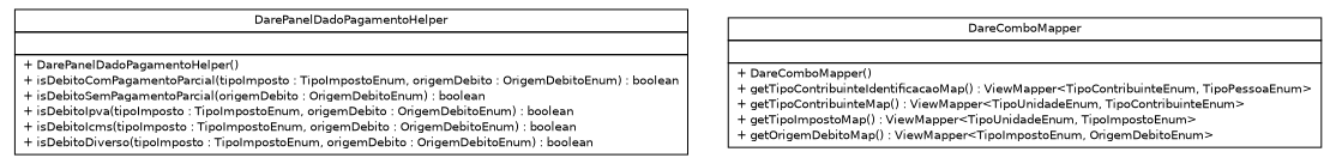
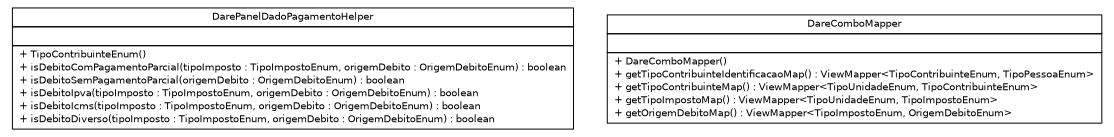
  digraph {
    nodesep=0.25
    ranksep=0.5
    fontname="DejaVu Sans"
    node [fontcolor=black fontname="DejaVu Sans" fontsize=10.0 shape=plaintext]
-   n1 [label=<<table title="br.gov.to.sefaz.arr.parametros.managedbean.mapper.DarePanelDadoPagamentoHelper" border="0" cellborder="1" cellspacing="0" cellpadding="2" port="p" href="./DarePanelDadoPagamentoHelper.html"> 		<tr><td><table border="0" cellspacing="0" cellpadding="1"> <tr><td align="center" balign="center"> DarePanelDadoPagamentoHelper </td></tr> 		</table></td></tr> 		<tr><td><table border="0" cellspacing="0" cellpadding="1"> <tr><td align="left" balign="left">  </td></tr> 		</table></td></tr> 		<tr><td><table border="0" cellspacing="0" cellpadding="1"> <tr><td align="left" balign="left"> + DarePanelDadoPagamentoHelper() </td></tr> <tr><td align="left" balign="left"> + isDebitoComPagamentoParcial(tipoImposto : TipoImpostoEnum, origemDebito : OrigemDebitoEnum) : boolean </td></tr> <tr><td align="left" balign="left"> + isDebitoSemPagamentoParcial(origemDebito : OrigemDebitoEnum) : boolean </td></tr> <tr><td align="left" balign="left"> + isDebitoIpva(tipoImposto : TipoImpostoEnum, origemDebito : OrigemDebitoEnum) : boolean </td></tr> <tr><td align="left" balign="left"> + isDebitoIcms(tipoImposto : TipoImpostoEnum, origemDebito : OrigemDebitoEnum) : boolean </td></tr> <tr><td align="left" balign="left"> + isDebitoDiverso(tipoImposto : TipoImpostoEnum, origemDebito : OrigemDebitoEnum) : boolean </td></tr> 		</table></td></tr> 		</table>>]
+   n1 [label=<<table title="br.gov.to.sefaz.arr.parametros.managedbean.mapper.DarePanelDadoPagamentoHelper" border="0" cellborder="1" cellspacing="0" cellpadding="2" port="p" href="./DarePanelDadoPagamentoHelper.html"> 		<tr><td><table border="0" cellspacing="0" cellpadding="1"> <tr><td align="center" balign="center"> DarePanelDadoPagamentoHelper </td></tr> 		</table></td></tr> 		<tr><td><table border="0" cellspacing="0" cellpadding="1"> <tr><td align="left" balign="left">  </td></tr> 		</table></td></tr> 		<tr><td><table border="0" cellspacing="0" cellpadding="1"> <tr><td align="left" balign="left"> + TipoContribuinteEnum() </td></tr> <tr><td align="left" balign="left"> + isDebitoComPagamentoParcial(tipoImposto : TipoImpostoEnum, origemDebito : OrigemDebitoEnum) : boolean </td></tr> <tr><td align="left" balign="left"> + isDebitoSemPagamentoParcial(origemDebito : OrigemDebitoEnum) : boolean </td></tr> <tr><td align="left" balign="left"> + isDebitoIpva(tipoImposto : TipoImpostoEnum, origemDebito : OrigemDebitoEnum) : boolean </td></tr> <tr><td align="left" balign="left"> + isDebitoIcms(tipoImposto : TipoImpostoEnum, origemDebito : OrigemDebitoEnum) : boolean </td></tr> <tr><td align="left" balign="left"> + isDebitoDiverso(tipoImposto : TipoImpostoEnum, origemDebito : OrigemDebitoEnum) : boolean </td></tr> 		</table></td></tr> 		</table>>]
    n2 [label=<<table title="br.gov.to.sefaz.arr.parametros.managedbean.mapper.DareComboMapper" border="0" cellborder="1" cellspacing="0" cellpadding="2" port="p" href="./DareComboMapper.html"> 		<tr><td><table border="0" cellspacing="0" cellpadding="1"> <tr><td align="center" balign="center"> DareComboMapper </td></tr> 		</table></td></tr> 		<tr><td><table border="0" cellspacing="0" cellpadding="1"> <tr><td align="left" balign="left">  </td></tr> 		</table></td></tr> 		<tr><td><table border="0" cellspacing="0" cellpadding="1"> <tr><td align="left" balign="left"> + DareComboMapper() </td></tr> <tr><td align="left" balign="left"> + getTipoContribuinteIdentificacaoMap() : ViewMapper&lt;TipoContribuinteEnum, TipoPessoaEnum&gt; </td></tr> <tr><td align="left" balign="left"> + getTipoContribuinteMap() : ViewMapper&lt;TipoUnidadeEnum, TipoContribuinteEnum&gt; </td></tr> <tr><td align="left" balign="left"> + getTipoImpostoMap() : ViewMapper&lt;TipoUnidadeEnum, TipoImpostoEnum&gt; </td></tr> <tr><td align="left" balign="left"> + getOrigemDebitoMap() : ViewMapper&lt;TipoImpostoEnum, OrigemDebitoEnum&gt; </td></tr> 		</table></td></tr> 		</table>>]
  }
